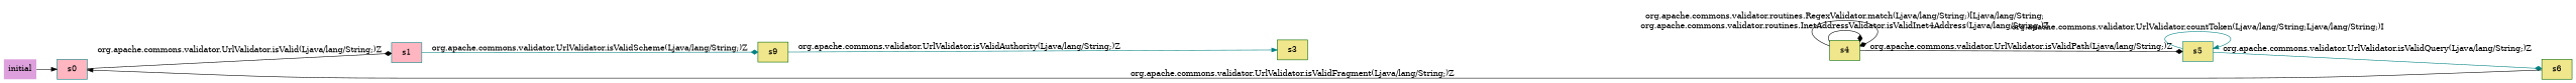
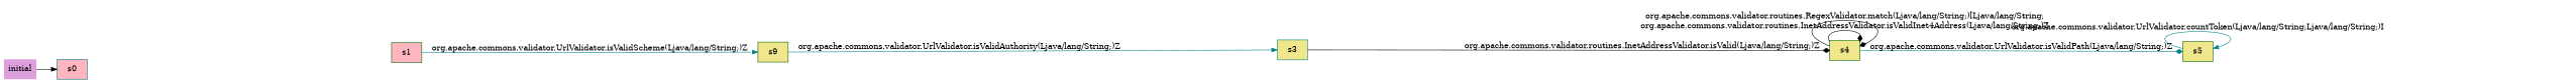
  digraph {
    rankdir=LR
    node [color=teal fillcolor=khaki shape=box style=filled]
    edge [arrowhead=diamond color=black]
    n1 [fillcolor=lightpink label=s0]
-   n2 [fillcolor=lightpink label=s1]
+   n2 [color=darkgreen fillcolor=lightpink label=s1]
    n3 [color=darkgreen label=s9]
    initial [color=darkgreen fillcolor=plum shape=plaintext]
    n5 [color=darkgreen label=s4]
-   n6 [label=s5]
-   n7 [color=darkgreen label=s6]
-   n8 [color=darkgreen label=s3]
-   n1 -> n2 [label="org.apache.commons.validator.UrlValidator.isValid(Ljava/lang/String;)Z"]
-   n2 -> n3 [color=teal label="org.apache.commons.validator.UrlValidator.isValidScheme(Ljava/lang/String;)Z"]
+   n6 [color=darkgreen label=s5]
+   n8 [label=s3]
+   n2 -> n3 [arrowhead=normal color=teal label="org.apache.commons.validator.UrlValidator.isValidScheme(Ljava/lang/String;)Z"]
    n3 -> n8 [arrowhead=normal color=teal label="org.apache.commons.validator.UrlValidator.isValidAuthority(Ljava/lang/String;)Z"]
    initial -> n1 [arrowhead=normal]
    n5 -> n5 [label="org.apache.commons.validator.routines.InetAddressValidator.isValidInet4Address(Ljava/lang/String;)Z"]
    n5 -> n5 [label="org.apache.commons.validator.routines.RegexValidator.match(Ljava/lang/String;)[Ljava/lang/String;"]
-   n5 -> n6 [label="org.apache.commons.validator.UrlValidator.isValidPath(Ljava/lang/String;)Z"]
+   n5 -> n6 [color=teal label="org.apache.commons.validator.UrlValidator.isValidPath(Ljava/lang/String;)Z"]
    n6 -> n6 [arrowhead=normal color=teal label="org.apache.commons.validator.UrlValidator.countToken(Ljava/lang/String;Ljava/lang/String;)I"]
-   n6 -> n7 [color=teal label="org.apache.commons.validator.UrlValidator.isValidQuery(Ljava/lang/String;)Z"]
-   n7 -> n1 [arrowhead=normal label="org.apache.commons.validator.UrlValidator.isValidFragment(Ljava/lang/String;)Z"]
+   n8 -> n5 [label="org.apache.commons.validator.routines.InetAddressValidator.isValid(Ljava/lang/String;)Z"]
  }
